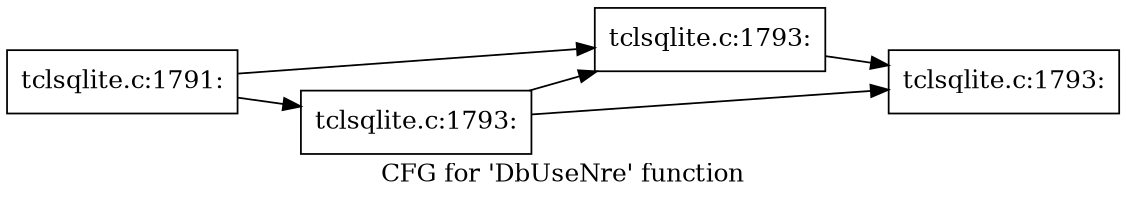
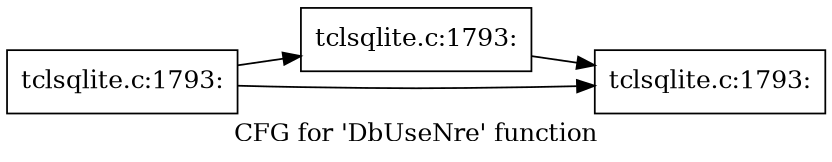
  digraph {
    label="CFG for 'DbUseNre' function"
    rankdir=LR
    node [shape=record]
-   n1 [label="{tclsqlite.c:1791:}"]
    n2 [label="{tclsqlite.c:1793:}"]
    n3 [label="{tclsqlite.c:1793:}"]
    n4 [label="{tclsqlite.c:1793:}"]
-   n1 -> n2
-   n1 -> n3
    n2 -> n3
    n2 -> n4
    n3 -> n4
  }
